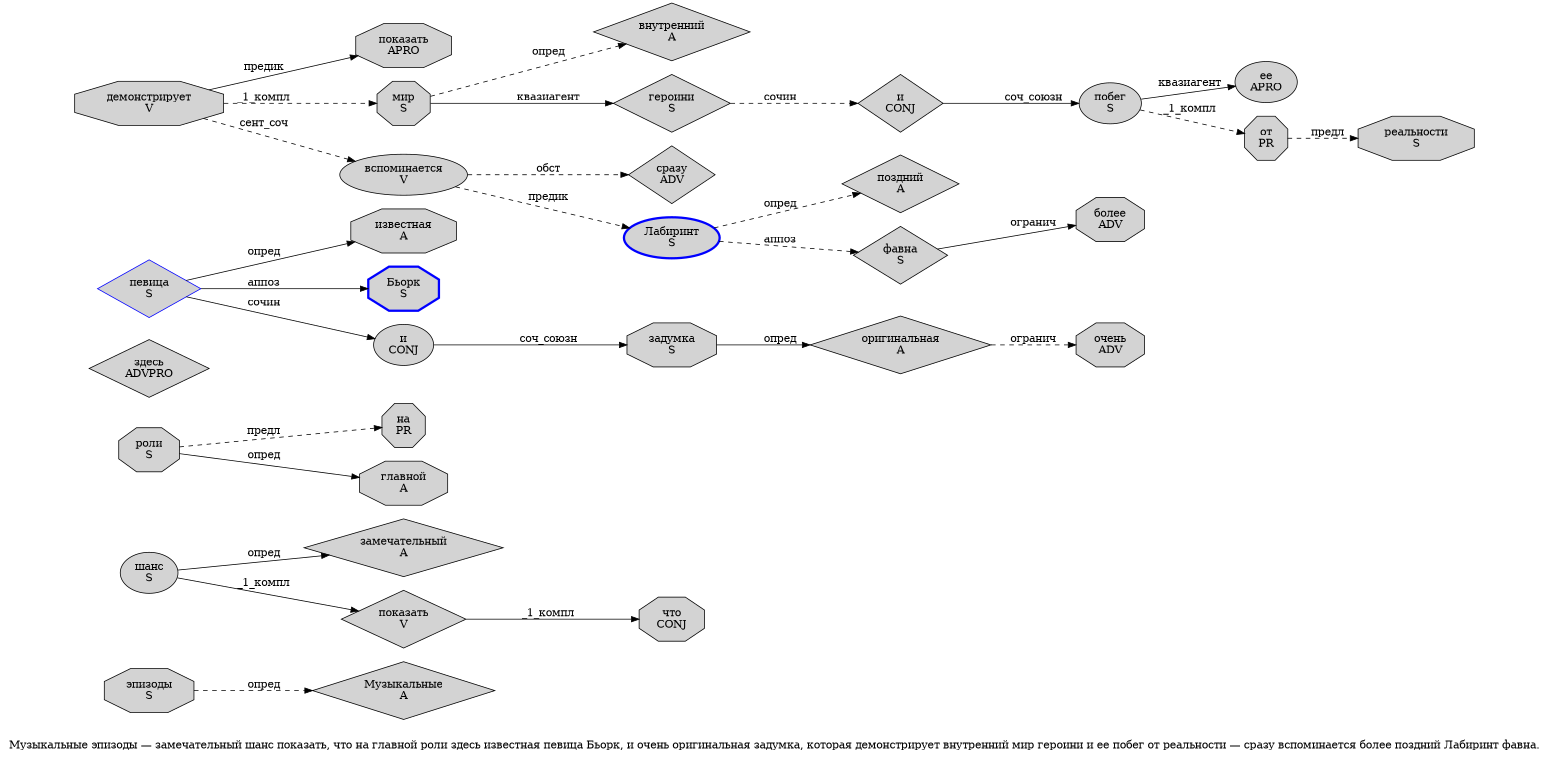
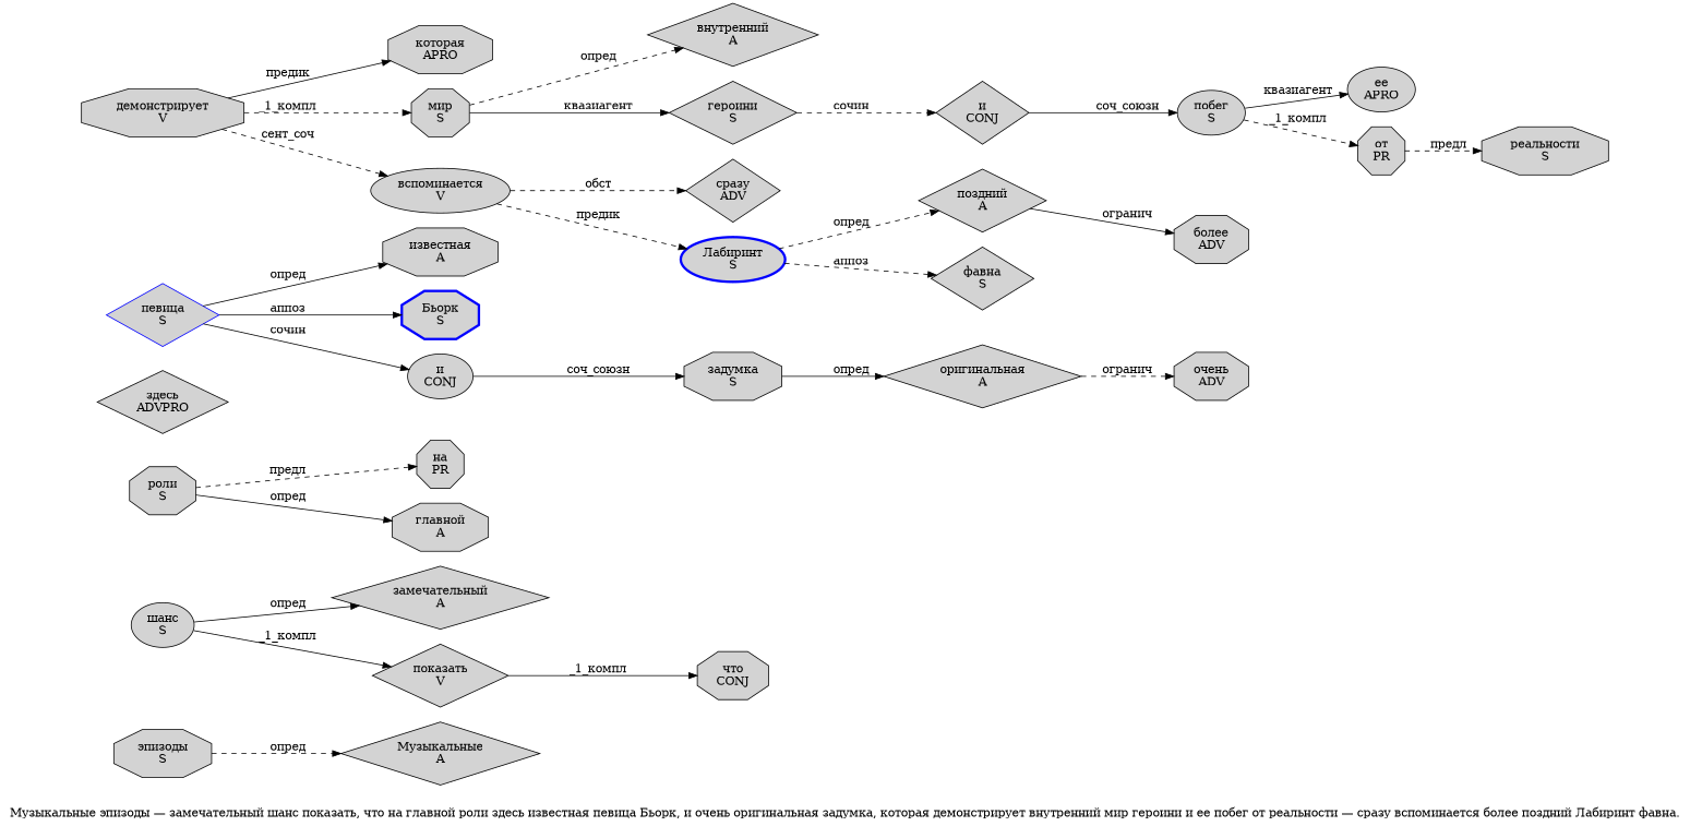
  digraph {
    label="Музыкальные эпизоды — замечательный шанс показать, что на главной роли здесь известная певица Бьорк, и очень оригинальная задумка, которая демонстрирует внутренний мир героини и ее побег от реальности — сразу вспоминается более поздний Лабиринт фавна."
    rankdir=LR
    node [fillcolor=lightgray penwidth=1 shape=octagon style=filled]
    edge [style=solid]
    n1 [label="Музыкальные\nA" shape=diamond]
    n2 [label="эпизоды\nS"]
    n3 [label="замечательный\nA" shape=diamond]
    n4 [label="шанс\nS" shape=ellipse]
    n5 [label="показать\nV" shape=diamond]
    n6 [label="что\nCONJ"]
    n7 [label="на\nPR"]
    n8 [label="роли\nS"]
    n9 [label="главной\nA"]
    n10 [label="здесь\nADVPRO" shape=diamond]
    n11 [label="известная\nA"]
    n12 [color=blue label="певица\nS" shape=diamond]
    n13 [color=blue label="Бьорк\nS" penwidth=3]
    n14 [label="и\nCONJ" shape=ellipse]
    n15 [label="задумка\nS"]
    n16 [label="демонстрирует\nV"]
-   n17 [label="показать\nAPRO"]
+   n17 [label="которая\nAPRO"]
    n18 [label="мир\nS"]
    n19 [label="вспоминается\nV" shape=ellipse]
    n20 [label="оригинальная\nA" shape=diamond]
    n21 [label="очень\nADV"]
    n22 [label="внутренний\nA" shape=diamond]
    n23 [label="героини\nS" shape=diamond]
    n24 [label="сразу\nADV" shape=diamond]
    n25 [color=blue label="Лабиринт\nS" penwidth=3 shape=ellipse]
    n26 [label="и\nCONJ" shape=diamond]
    n27 [label="побег\nS" shape=ellipse]
    n28 [label="ее\nAPRO" shape=ellipse]
    n29 [label="от\nPR"]
    n30 [label="реальности\nS"]
    n31 [label="поздний\nA" shape=diamond]
    n32 [label="фавна\nS" shape=diamond]
    n33 [label="более\nADV"]
    n2 -> n1 [label="опред" style=dashed]
    n4 -> n3 [label="опред"]
    n4 -> n5 [label="_1_компл"]
    n5 -> n6 [label="_1_компл"]
    n8 -> n7 [label="предл" style=dashed]
    n8 -> n9 [label="опред"]
    n12 -> n11 [label="опред"]
    n12 -> n13 [label="аппоз"]
    n12 -> n14 [label="сочин"]
    n14 -> n15 [label="соч_союзн"]
    n15 -> n20 [label="опред"]
    n16 -> n17 [label="предик"]
    n16 -> n18 [label="_1_компл" style=dashed]
    n16 -> n19 [label="сент_соч" style=dashed]
    n18 -> n22 [label="опред" style=dashed]
    n18 -> n23 [label="квазиагент"]
    n19 -> n24 [label="обст" style=dashed]
    n19 -> n25 [label="предик" style=dashed]
    n20 -> n21 [label="огранич" style=dashed]
    n23 -> n26 [label="сочин" style=dashed]
    n25 -> n31 [label="опред" style=dashed]
    n25 -> n32 [label="аппоз" style=dashed]
    n26 -> n27 [label="соч_союзн"]
    n27 -> n28 [label="квазиагент"]
    n27 -> n29 [label="_1_компл" style=dashed]
    n29 -> n30 [label="предл" style=dashed]
-   n32 -> n33 [label="огранич"]
+   n31 -> n33 [label="огранич"]
  }
